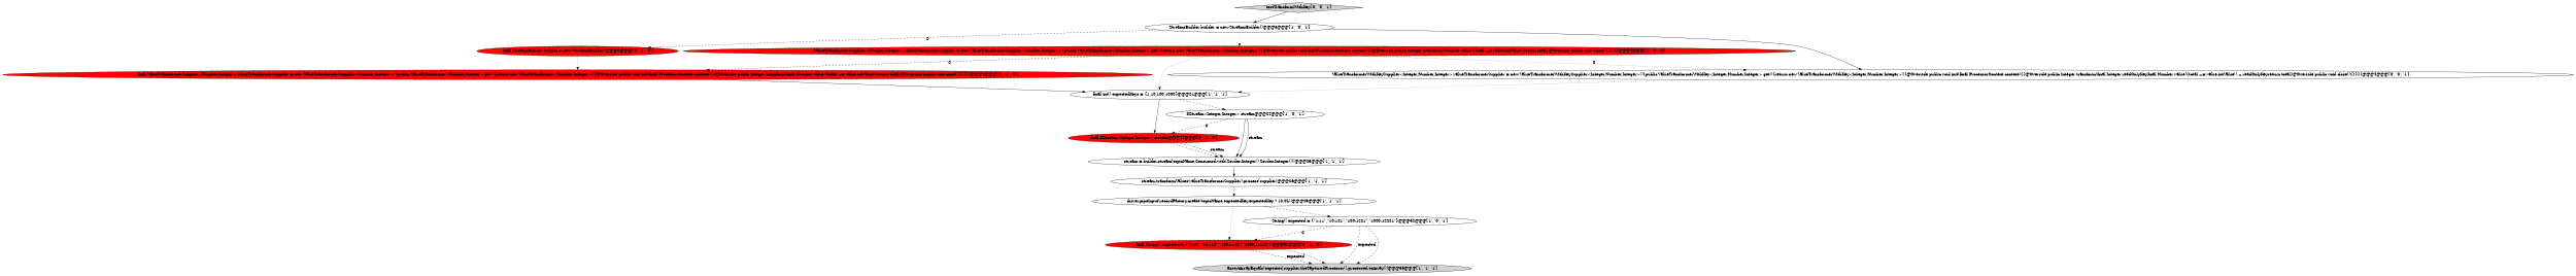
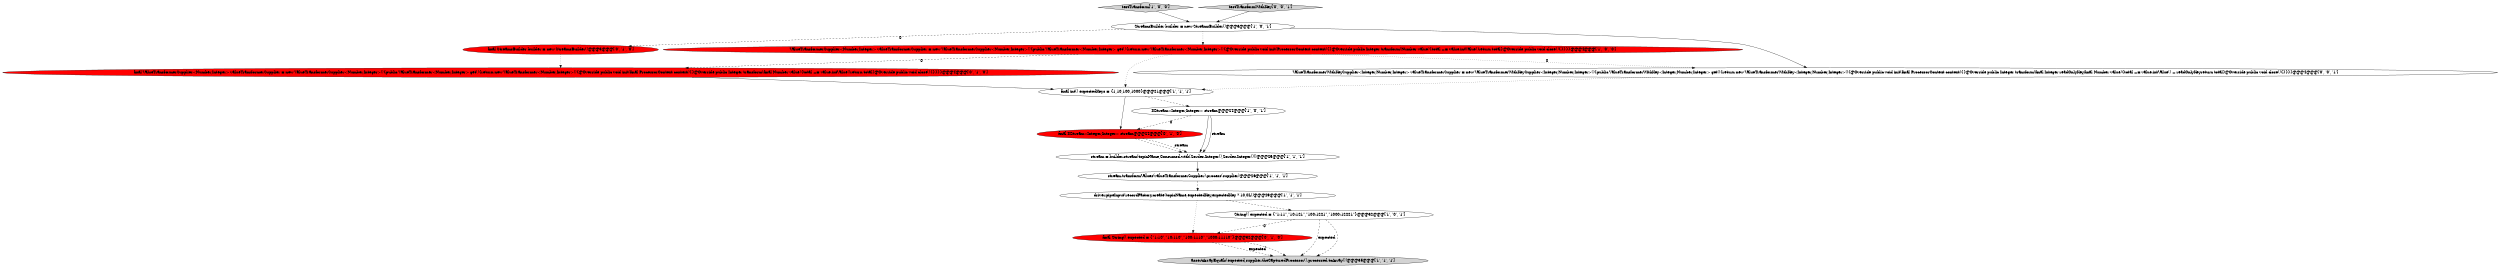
  digraph {
    node [fillcolor=white shape=ellipse style=filled]
    edge [style=dashed]
    n1 [label="stream.transformValues(valueTransformerSupplier).process(supplier)@@@26@@@['1', '1', '1']"]
    n2 [label="driver.pipeInput(recordFactory.create(topicName,expectedKey,expectedKey * 10,0L))@@@29@@@['1', '1', '1']"]
    n3 [label="String(( expected = {\"1:11\",\"10:121\",\"100:1221\",\"1000:12221\"}@@@32@@@['1', '0', '1']"]
    n4 [fillcolor=red label="final String(( expected = {\"1:10\",\"10:110\",\"100:1110\",\"1000:11110\"}@@@32@@@['0', '1', '0']"]
    n5 [fillcolor=lightgray label="assertArrayEquals(expected,supplier.theCapturedProcessor().processed.toArray())@@@35@@@['1', '1', '1']"]
    n6 [label="stream = builder.stream(topicName,Consumed.with(Serdes.Integer(),Serdes.Integer()))@@@25@@@['1', '1', '1']"]
    n7 [label="final int(( expectedKeys = {1,10,100,1000}@@@21@@@['1', '1', '1']"]
    n8 [label="KStream<Integer,Integer> stream@@@24@@@['1', '0', '1']"]
    n9 [fillcolor=red label="final KStream<Integer,Integer> stream@@@24@@@['0', '1', '0']"]
+   n10 [fillcolor=lightgray label="testTransform['1', '0', '0']" shape=diamond]
    n11 [label="StreamsBuilder builder = new StreamsBuilder()@@@3@@@['1', '0', '1']"]
    n12 [fillcolor=red label="final StreamsBuilder builder = new StreamsBuilder()@@@3@@@['0', '1', '0']"]
    n13 [fillcolor=red label="ValueTransformerSupplier<Number,Integer> valueTransformerSupplier = new ValueTransformerSupplier<Number,Integer>(){public ValueTransformer<Number,Integer> get(){return new ValueTransformer<Number,Integer>(){@Override public void init(ProcessorContext context){}@Override public Integer transform(Number value){total += value.intValue()return total}@Override public void close(){}}}}@@@4@@@['1', '0', '0']"]
    n14 [label="ValueTransformerWithKeySupplier<Integer,Number,Integer> valueTransformerSupplier = new ValueTransformerWithKeySupplier<Integer,Number,Integer>(){public ValueTransformerWithKey<Integer,Number,Integer> get(){return new ValueTransformerWithKey<Integer,Number,Integer>(){@Override public void init(final ProcessorContext context){}@Override public Integer transform(final Integer readOnlyKey,final Number value){total += value.intValue() + readOnlyKeyreturn total}@Override public void close(){}}}}@@@4@@@['0', '0', '1']"]
    n15 [fillcolor=red label="final ValueTransformerSupplier<Number,Integer> valueTransformerSupplier = new ValueTransformerSupplier<Number,Integer>(){public ValueTransformer<Number,Integer> get(){return new ValueTransformer<Number,Integer>(){@Override public void init(final ProcessorContext context){}@Override public Integer transform(final Number value){total += value.intValue()return total}@Override public void close(){}}}}@@@4@@@['0', '1', '0']"]
    n16 [fillcolor=lightgray label="testTransformWithKey['0', '0', '1']" shape=diamond]
    n1 -> n2
    n2 -> n3
    n2 -> n4 [style=dotted]
    n3 -> n4 [label=0]
    n3 -> n5 [label=expected]
    n3 -> n5
    n4 -> n5 [label=expected]
    n4 -> n5
    n6 -> n1 [style=solid]
    n7 -> n8
    n7 -> n9 [style=solid]
    n8 -> n6 [style=solid]
    n8 -> n6 [label=stream style=solid]
    n8 -> n9 [label=0]
    n9 -> n6
    n9 -> n6 [label=stream]
+   n10 -> n11 [style=solid]
    n11 -> n12 [label=0]
    n11 -> n13 [style=dotted]
    n11 -> n14 [style=solid]
    n12 -> n15 [style=dotted]
    n13 -> n7 [style=dotted]
    n13 -> n14 [label=0 style=dotted]
    n13 -> n15 [label=0]
    n14 -> n7 [style=dotted]
    n15 -> n7 [style=solid]
    n16 -> n11 [style=solid]
  }
